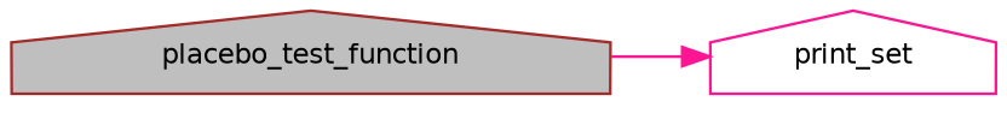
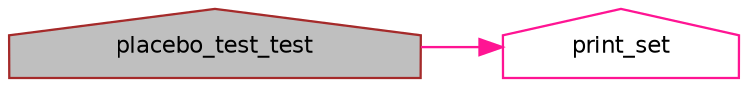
  digraph {
    rankdir=LR
    node [fontname=Helvetica fontsize=10 shape=house style=filled]
-   n1 [color=brown fillcolor=grey75 fontcolor=black height=0.2 label=placebo_test_function width=0.4]
+   n1 [color=brown fillcolor=grey75 fontcolor=black height=0.2 label=placebo_test_test width=0.4]
    n2 [color=deeppink fillcolor=white height=0.2 label=print_set width=0.4]
    n1 -> n2 [color=deeppink fontname=Helvetica fontsize=10 labelfontname=Helvetica labelfontsize=10 style=solid]
  }
